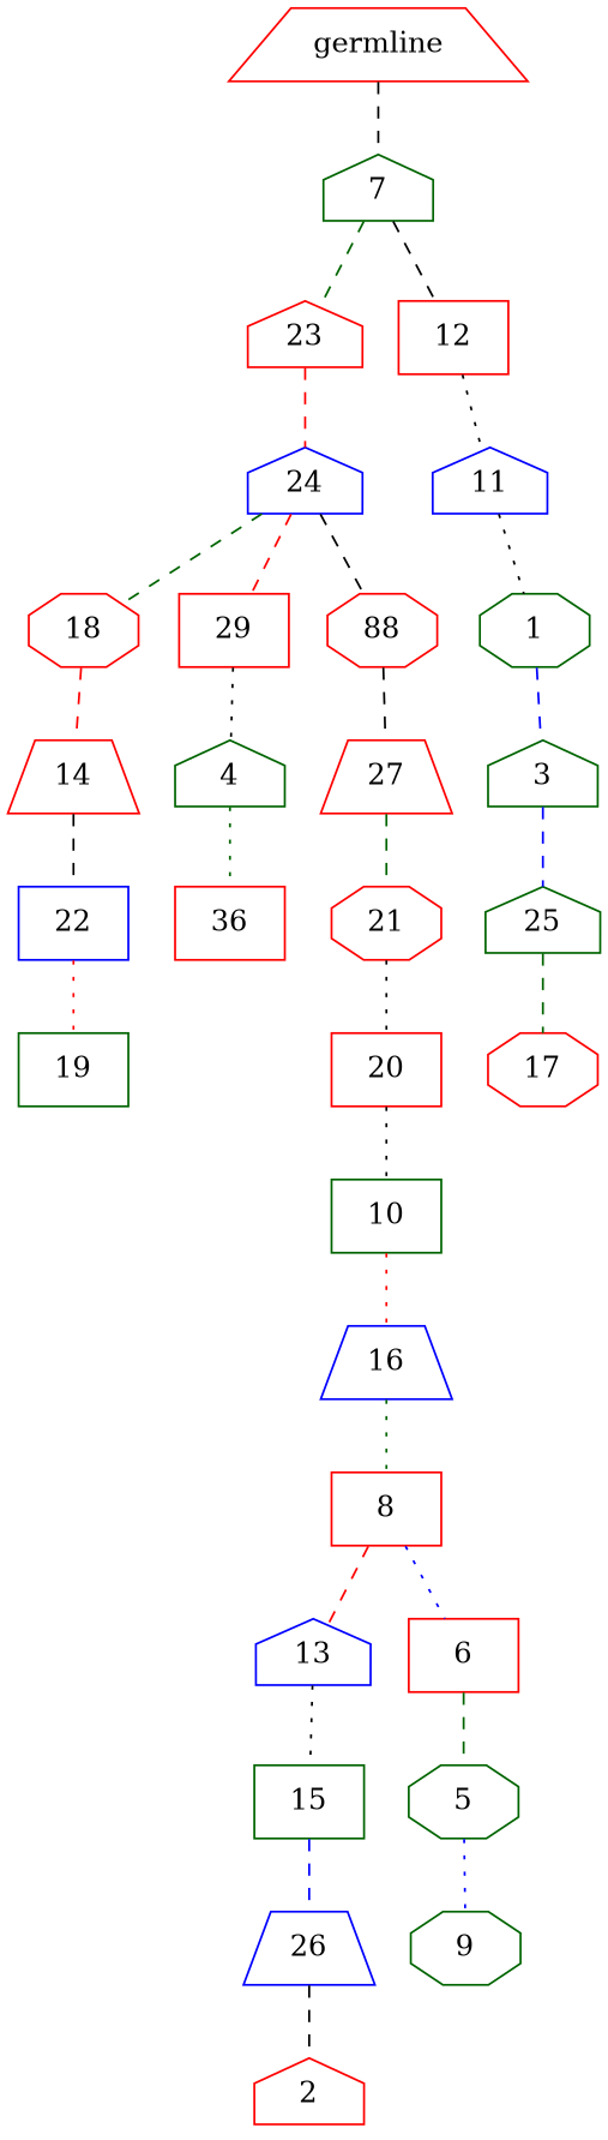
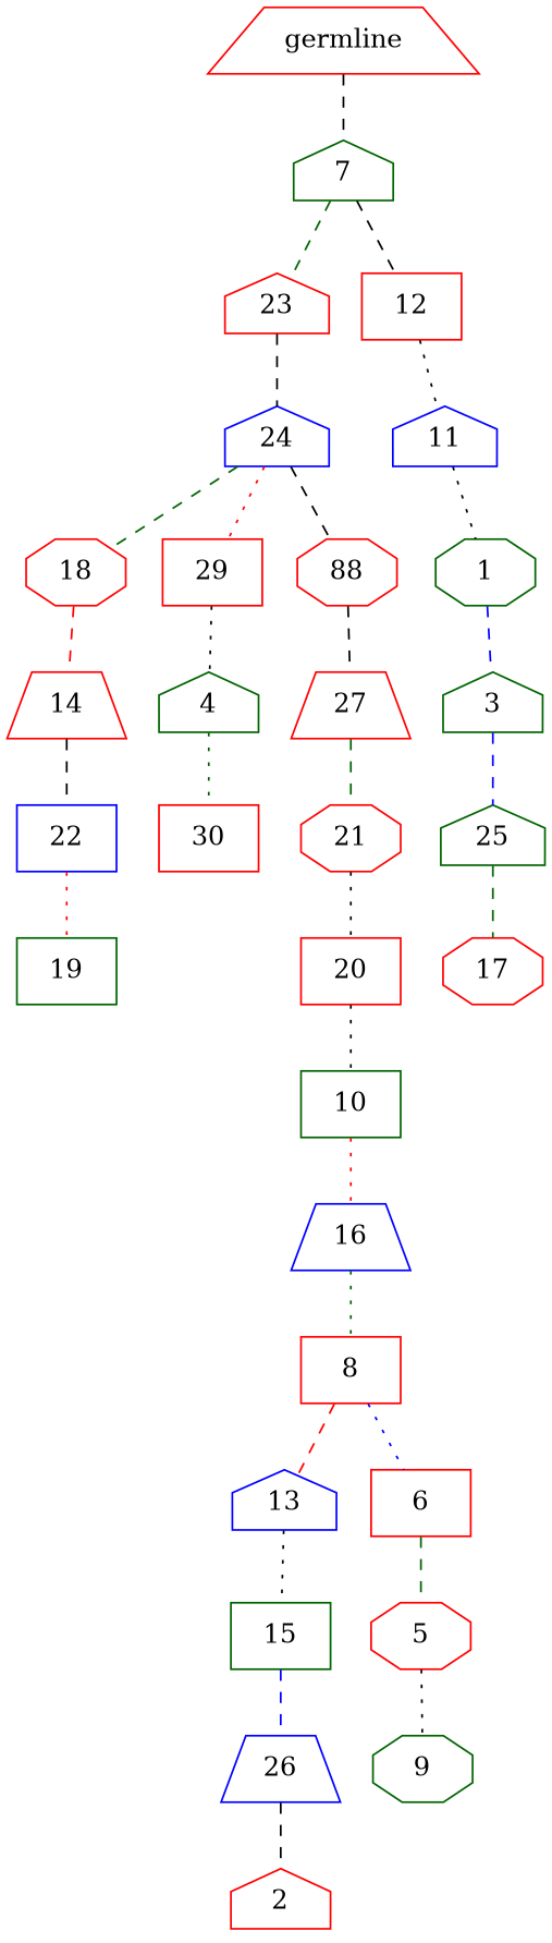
  graph {
    rankdir=UD
    splines=line
    node [color=red shape=box]
    edge [color=black style=dashed]
    n1 [label=germline shape=trapezium]
    n2 [color=darkgreen label=7 shape=house]
    n3 [label=23 shape=house]
    n4 [label=12]
    n5 [color=blue label=24 shape=house]
    n6 [color=blue label=11 shape=house]
    n7 [label=18 shape=octagon]
    n8 [label=29]
    n9 [label=88 shape=octagon]
    n10 [label=14 shape=trapezium]
    n11 [color=darkgreen label=4 shape=house]
    n12 [label=27 shape=trapezium]
    n13 [color=blue label=22]
    n14 [color=darkgreen label=19]
-   n15 [label=36]
+   n15 [label=30]
    n16 [label=21 shape=octagon]
    n17 [label=20]
    n18 [color=darkgreen label=10]
    n19 [color=blue label=16 shape=trapezium]
    n20 [label=8]
    n21 [color=blue label=13 shape=house]
    n22 [label=6]
    n23 [color=darkgreen label=15]
-   n24 [color=darkgreen label=5 shape=octagon]
+   n24 [label=5 shape=octagon]
    n25 [color=blue label=26 shape=trapezium]
    n26 [label=2 shape=house]
    n27 [color=darkgreen label=9 shape=octagon]
    n28 [color=darkgreen label=1 shape=octagon]
    n29 [color=darkgreen label=3 shape=house]
    n30 [color=darkgreen label=25 shape=house]
    n31 [label=17 shape=octagon]
    n1 -- n2
    n2 -- n3 [color=darkgreen]
    n2 -- n4
-   n3 -- n5 [color=red]
+   n3 -- n5
    n4 -- n6 [style=dotted]
    n5 -- n7 [color=darkgreen]
-   n5 -- n8 [color=red]
+   n5 -- n8 [color=red style=dotted]
    n5 -- n9
    n6 -- n28 [style=dotted]
    n7 -- n10 [color=red]
    n8 -- n11 [style=dotted]
    n9 -- n12
    n10 -- n13
    n11 -- n15 [color=darkgreen style=dotted]
    n12 -- n16 [color=darkgreen]
    n13 -- n14 [color=red style=dotted]
    n16 -- n17 [style=dotted]
    n17 -- n18 [style=dotted]
    n18 -- n19 [color=red style=dotted]
    n19 -- n20 [color=darkgreen style=dotted]
    n20 -- n21 [color=red]
    n20 -- n22 [color=blue style=dotted]
    n21 -- n23 [style=dotted]
    n22 -- n24 [color=darkgreen]
    n23 -- n25 [color=blue]
-   n24 -- n27 [color=blue style=dotted]
+   n24 -- n27 [style=dotted]
    n25 -- n26
    n28 -- n29 [color=blue]
    n29 -- n30 [color=blue]
    n30 -- n31 [color=darkgreen]
  }
